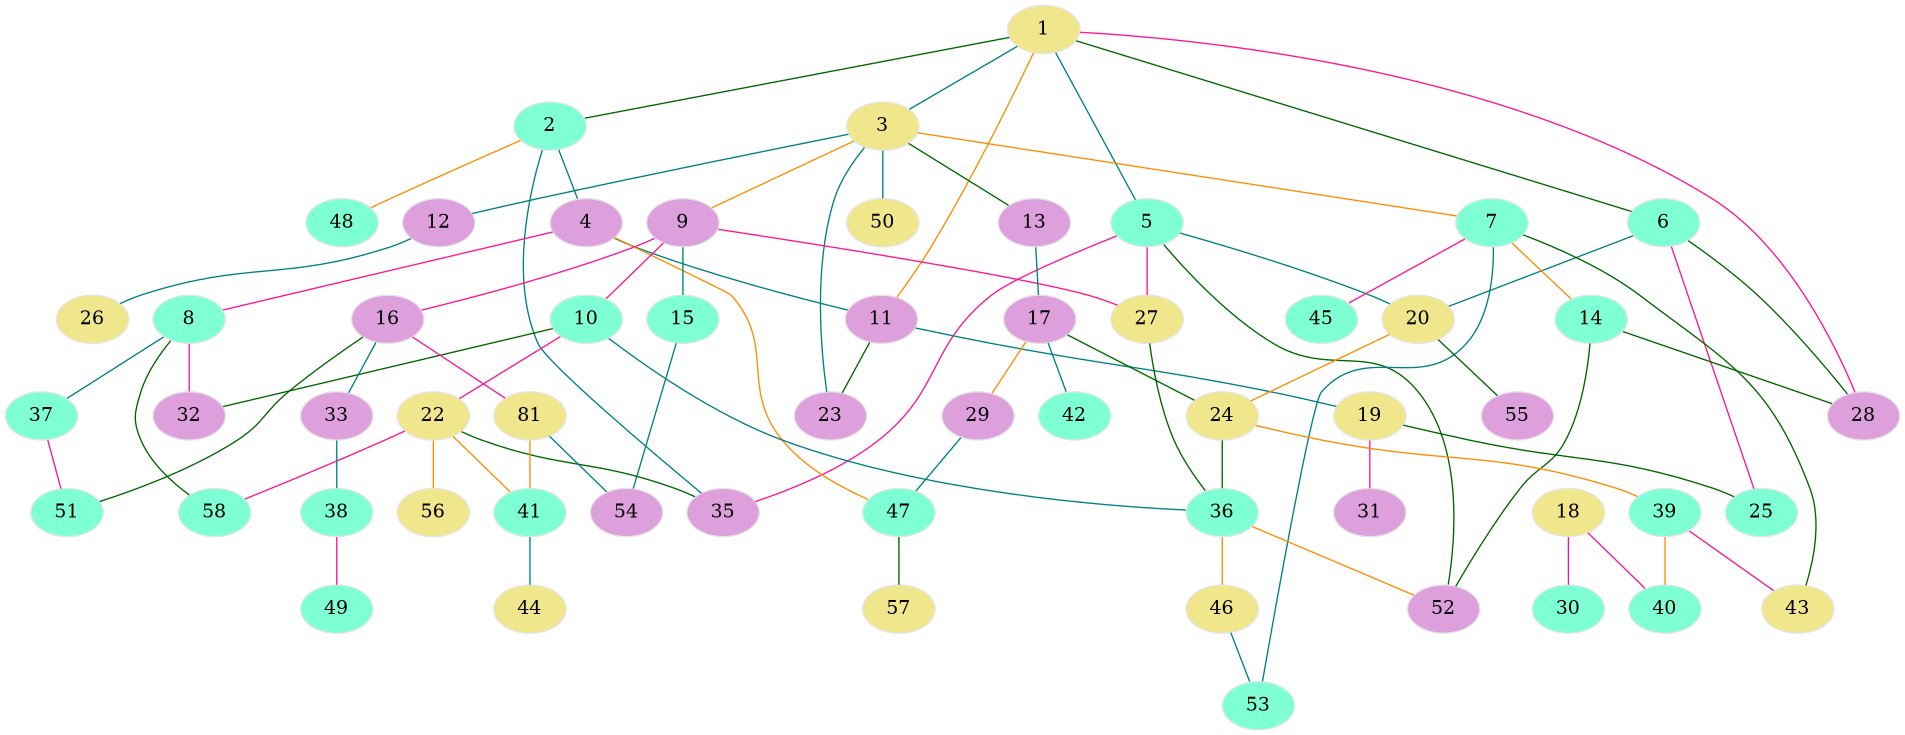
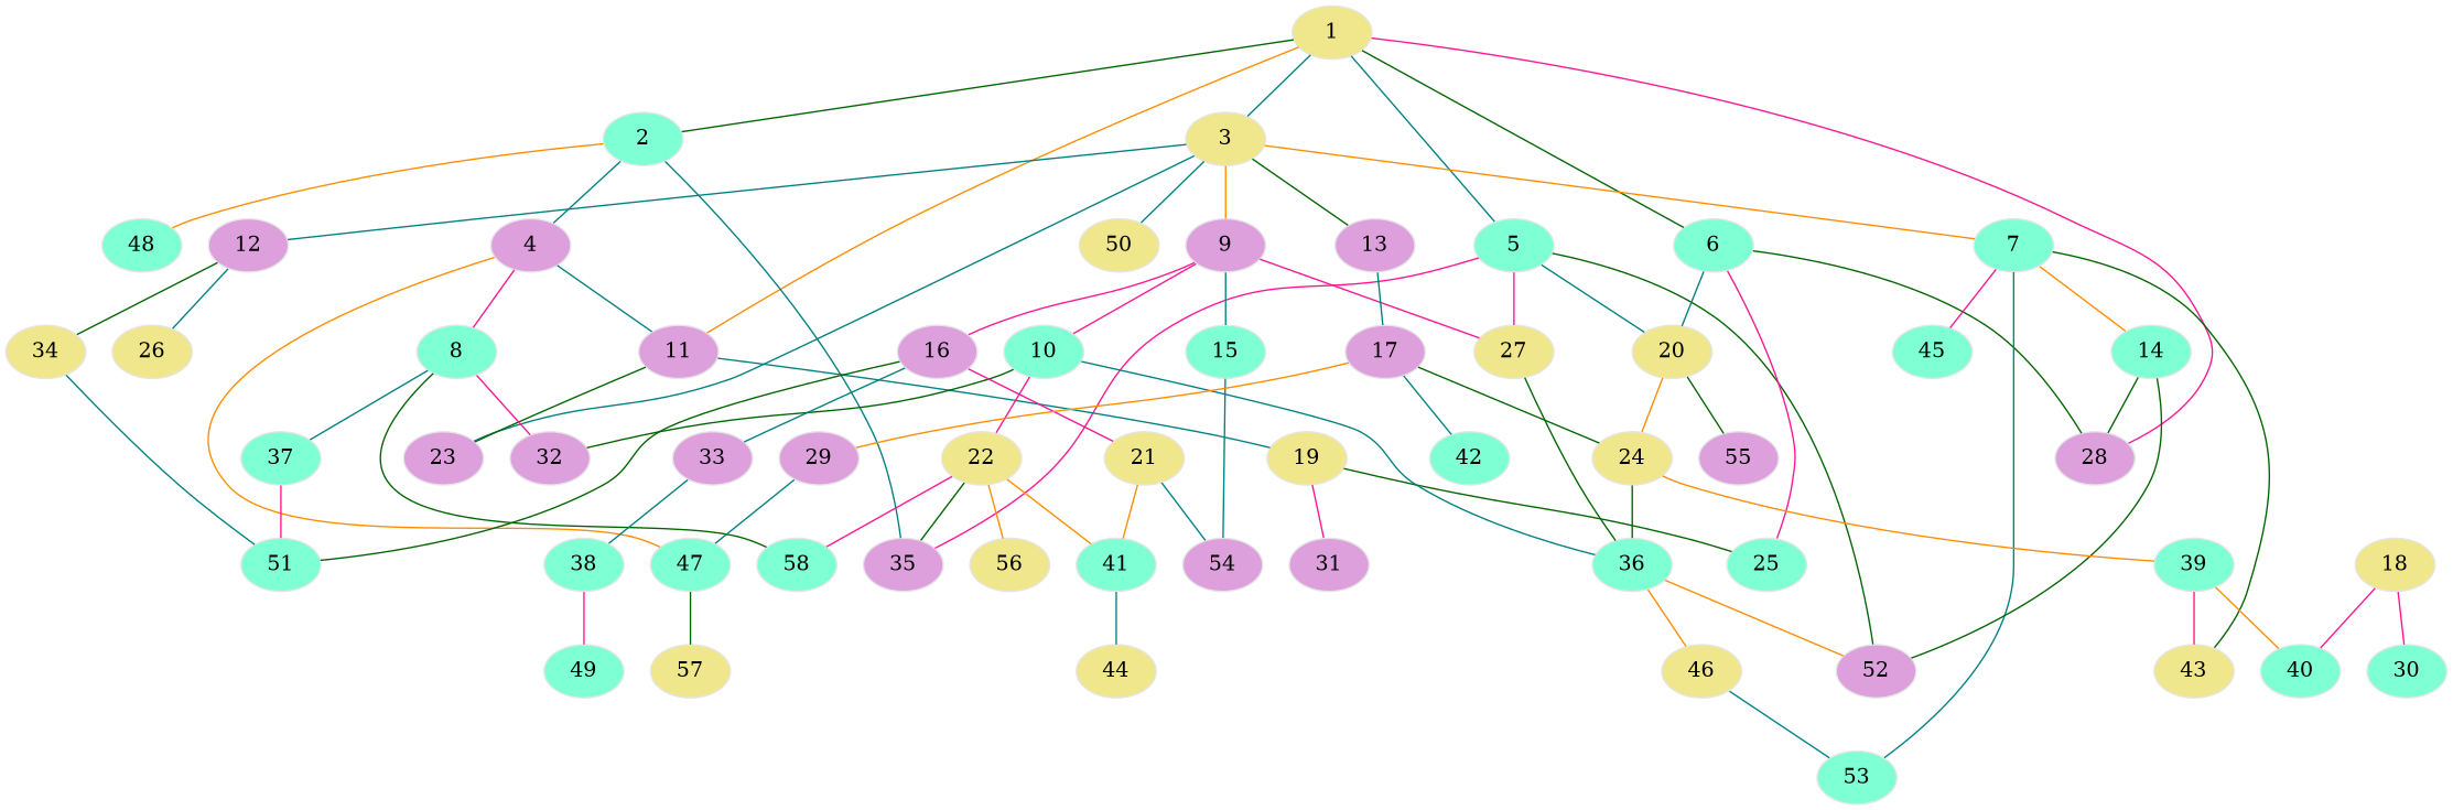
  graph {
    node [color=gray90 fillcolor=aquamarine style=filled]
    edge [color=teal]
    1 [fillcolor=khaki]
    2
    3 [fillcolor=khaki]
    5
    6
    11 [fillcolor=plum]
    28 [fillcolor=plum]
    4 [fillcolor=plum]
    35 [fillcolor=plum]
    48
    7
    9 [fillcolor=plum]
    12 [fillcolor=plum]
    13 [fillcolor=plum]
    23 [fillcolor=plum]
    50 [fillcolor=khaki]
    20 [fillcolor=khaki]
    27 [fillcolor=khaki]
    52 [fillcolor=plum]
    25
    19 [fillcolor=khaki]
    8
    47
    14
    43 [fillcolor=khaki]
    45
    53
    10
    15
    16 [fillcolor=plum]
    26 [fillcolor=khaki]
+   34 [fillcolor=khaki]
    17 [fillcolor=plum]
    32 [fillcolor=plum]
    37
    58
    57 [fillcolor=khaki]
    24 [fillcolor=khaki]
    55 [fillcolor=plum]
    36
    51
    22 [fillcolor=khaki]
    54 [fillcolor=plum]
-   21 [fillcolor=khaki label=81]
+   21 [fillcolor=khaki]
    33 [fillcolor=plum]
    18 [fillcolor=khaki]
    30
    40
    41
    56 [fillcolor=khaki]
    46 [fillcolor=khaki]
    31 [fillcolor=plum]
    29 [fillcolor=plum]
    42
    38
    39
    44 [fillcolor=khaki]
    49
    1 -- 2 [color=darkgreen]
    1 -- 3
    1 -- 5
    1 -- 6 [color=darkgreen]
    1 -- 11 [color=darkorange]
    1 -- 28 [color=deeppink]
    2 -- 4
    2 -- 35
    2 -- 48 [color=darkorange]
    3 -- 7 [color=darkorange]
    3 -- 9 [color=darkorange]
    3 -- 12
    3 -- 13 [color=darkgreen]
    3 -- 23
    3 -- 50
    5 -- 35 [color=deeppink]
    5 -- 20
    5 -- 27 [color=deeppink]
    5 -- 52 [color=darkgreen]
    6 -- 28 [color=darkgreen]
    6 -- 20
    6 -- 25 [color=deeppink]
    11 -- 23 [color=darkgreen]
    11 -- 19
    4 -- 11
    4 -- 8 [color=deeppink]
    4 -- 47 [color=darkorange]
    7 -- 14 [color=darkorange]
    7 -- 43 [color=darkgreen]
    7 -- 45 [color=deeppink]
    7 -- 53
    9 -- 27 [color=deeppink]
    9 -- 10 [color=deeppink]
    9 -- 15
    9 -- 16 [color=deeppink]
    12 -- 26
+   12 -- 34 [color=darkgreen]
    13 -- 17
    20 -- 24 [color=darkorange]
    20 -- 55 [color=darkgreen]
    27 -- 36 [color=darkgreen]
    19 -- 25 [color=darkgreen]
    19 -- 31 [color=deeppink]
    8 -- 32 [color=deeppink]
    8 -- 37
    8 -- 58 [color=darkgreen]
    47 -- 57 [color=darkgreen]
    14 -- 28 [color=darkgreen]
    14 -- 52 [color=darkgreen]
    10 -- 32 [color=darkgreen]
    10 -- 36
    10 -- 22 [color=deeppink]
    15 -- 54
    16 -- 51 [color=darkgreen]
    16 -- 21 [color=deeppink]
    16 -- 33
+   34 -- 51
    17 -- 24 [color=darkgreen]
    17 -- 29 [color=darkorange]
    17 -- 42
    37 -- 51 [color=deeppink]
    24 -- 36 [color=darkgreen]
    24 -- 39 [color=darkorange]
    36 -- 52 [color=darkorange]
    36 -- 46 [color=darkorange]
    22 -- 35 [color=darkgreen]
    22 -- 58 [color=deeppink]
    22 -- 41 [color=darkorange]
    22 -- 56 [color=darkorange]
    21 -- 54
    21 -- 41 [color=darkorange]
    33 -- 38
    18 -- 30 [color=deeppink]
    18 -- 40 [color=deeppink]
    41 -- 44
    46 -- 53
    29 -- 47
    38 -- 49 [color=deeppink]
    39 -- 43 [color=deeppink]
    39 -- 40 [color=darkorange]
  }
